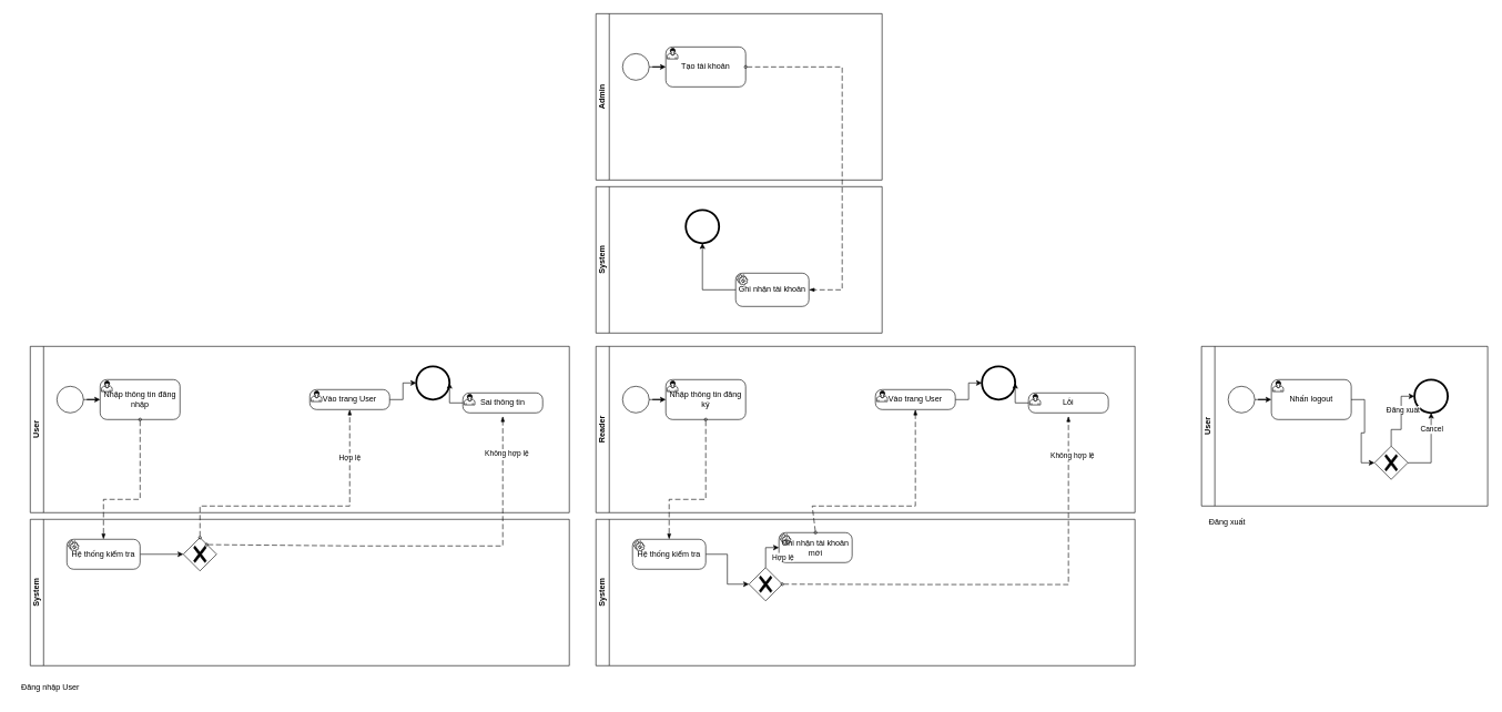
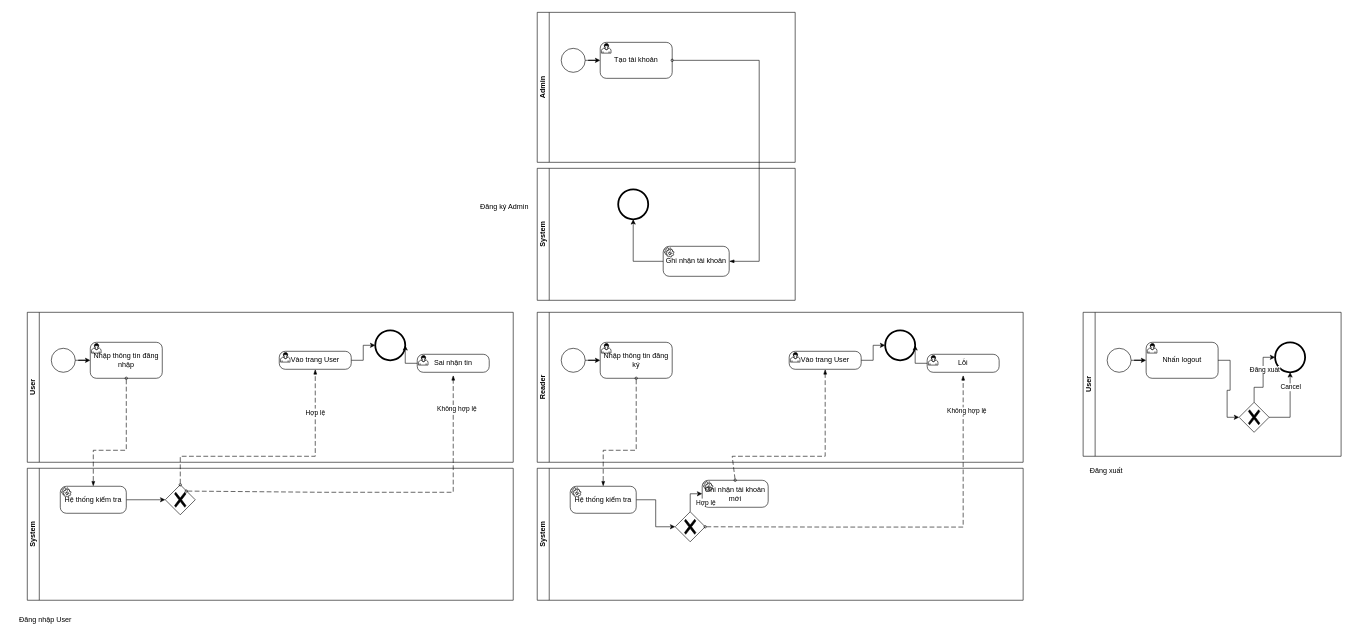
  <mxCell id="0" />
  <mxCell id="1" parent="0" />
  <mxCell id="2" value="System" style="swimlane;startSize=20;horizontal=0;html=1;whiteSpace=wrap;" parent="1" vertex="1"><mxGeometry x="45" y="780" width="810" height="220" as="geometry" /></mxCell>
  <mxCell id="3" value="" style="edgeStyle=orthogonalEdgeStyle;rounded=0;orthogonalLoop=1;jettySize=auto;html=1;" parent="2" source="4" target="5" edge="1"><mxGeometry relative="1" as="geometry" /></mxCell>
  <mxCell id="4" value="Hệ thống kiểm tra" style="points=[[0.25,0,0],[0.5,0,0],[0.75,0,0],[1,0.25,0],[1,0.5,0],[1,0.75,0],[0.75,1,0],[0.5,1,0],[0.25,1,0],[0,0.75,0],[0,0.5,0],[0,0.25,0]];shape=mxgraph.bpmn.task;whiteSpace=wrap;rectStyle=rounded;size=10;html=1;container=1;expand=0;collapsible=0;taskMarker=service;" parent="2" vertex="1"><mxGeometry x="55" y="30" width="110" height="45" as="geometry" /></mxCell>
  <mxCell id="5" value="" style="points=[[0.25,0.25,0],[0.5,0,0],[0.75,0.25,0],[1,0.5,0],[0.75,0.75,0],[0.5,1,0],[0.25,0.75,0],[0,0.5,0]];shape=mxgraph.bpmn.gateway2;html=1;verticalLabelPosition=bottom;labelBackgroundColor=#ffffff;verticalAlign=top;align=center;perimeter=rhombusPerimeter;outlineConnect=0;outline=none;symbol=none;gwType=exclusive;" parent="2" vertex="1"><mxGeometry x="230" y="27.5" width="50" height="50" as="geometry" /></mxCell>
  <mxCell id="6" value="User" style="swimlane;startSize=20;horizontal=0;html=1;whiteSpace=wrap;" parent="1" vertex="1"><mxGeometry x="45" y="520" width="810" height="250" as="geometry" /></mxCell>
  <mxCell id="7" value="" style="points=[[0.145,0.145,0],[0.5,0,0],[0.855,0.145,0],[1,0.5,0],[0.855,0.855,0],[0.5,1,0],[0.145,0.855,0],[0,0.5,0]];shape=mxgraph.bpmn.event;html=1;verticalLabelPosition=bottom;labelBackgroundColor=#ffffff;verticalAlign=top;align=center;perimeter=ellipsePerimeter;outlineConnect=0;aspect=fixed;outline=standard;symbol=general;" parent="6" vertex="1"><mxGeometry x="40" y="60" width="40" height="40" as="geometry" /></mxCell>
  <mxCell id="8" value="Nhập thông tin đăng nhập" style="points=[[0.25,0,0],[0.5,0,0],[0.75,0,0],[1,0.25,0],[1,0.5,0],[1,0.75,0],[0.75,1,0],[0.5,1,0],[0.25,1,0],[0,0.75,0],[0,0.5,0],[0,0.25,0]];shape=mxgraph.bpmn.task;whiteSpace=wrap;rectStyle=rounded;size=10;html=1;container=1;expand=0;collapsible=0;taskMarker=user;" parent="6" vertex="1"><mxGeometry x="105" y="50" width="120" height="60" as="geometry" /></mxCell>
  <mxCell id="9" style="edgeStyle=orthogonalEdgeStyle;rounded=0;orthogonalLoop=1;jettySize=auto;html=1;entryX=0;entryY=0.5;entryDx=0;entryDy=0;entryPerimeter=0;" parent="6" source="7" target="8" edge="1"><mxGeometry relative="1" as="geometry" /></mxCell>
  <mxCell id="10" value="" style="edgeStyle=orthogonalEdgeStyle;rounded=0;orthogonalLoop=1;jettySize=auto;html=1;entryX=0;entryY=0.5;entryDx=0;entryDy=0;entryPerimeter=0;" parent="6" source="11" target="12" edge="1"><mxGeometry relative="1" as="geometry"><mxPoint x="580" y="25" as="targetPoint" /></mxGeometry></mxCell>
  <mxCell id="11" value="Vào trang User" style="points=[[0.25,0,0],[0.5,0,0],[0.75,0,0],[1,0.25,0],[1,0.5,0],[1,0.75,0],[0.75,1,0],[0.5,1,0],[0.25,1,0],[0,0.75,0],[0,0.5,0],[0,0.25,0]];shape=mxgraph.bpmn.task;whiteSpace=wrap;rectStyle=rounded;size=10;html=1;container=1;expand=0;collapsible=0;taskMarker=user;" parent="6" vertex="1"><mxGeometry x="420" y="65" width="120" height="30" as="geometry" /></mxCell>
  <mxCell id="12" value="" style="points=[[0.145,0.145,0],[0.5,0,0],[0.855,0.145,0],[1,0.5,0],[0.855,0.855,0],[0.5,1,0],[0.145,0.855,0],[0,0.5,0]];shape=mxgraph.bpmn.event;html=1;verticalLabelPosition=bottom;labelBackgroundColor=#ffffff;verticalAlign=top;align=center;perimeter=ellipsePerimeter;outlineConnect=0;aspect=fixed;outline=end;symbol=terminate2;" parent="6" vertex="1"><mxGeometry x="580" y="30" width="50" height="50" as="geometry" /></mxCell>
- <mxCell id="13" value="Sai thông tin" style="points=[[0.25,0,0],[0.5,0,0],[0.75,0,0],[1,0.25,0],[1,0.5,0],[1,0.75,0],[0.75,1,0],[0.5,1,0],[0.25,1,0],[0,0.75,0],[0,0.5,0],[0,0.25,0]];shape=mxgraph.bpmn.task;whiteSpace=wrap;rectStyle=rounded;size=10;html=1;container=1;expand=0;collapsible=0;taskMarker=user;" parent="6" vertex="1"><mxGeometry x="650" y="70" width="120" height="30" as="geometry" /></mxCell>
+ <mxCell id="13" value="Sai nhận tin" style="points=[[0.25,0,0],[0.5,0,0],[0.75,0,0],[1,0.25,0],[1,0.5,0],[1,0.75,0],[0.75,1,0],[0.5,1,0],[0.25,1,0],[0,0.75,0],[0,0.5,0],[0,0.25,0]];shape=mxgraph.bpmn.task;whiteSpace=wrap;rectStyle=rounded;size=10;html=1;container=1;expand=0;collapsible=0;taskMarker=user;" parent="6" vertex="1"><mxGeometry x="650" y="70" width="120" height="30" as="geometry" /></mxCell>
  <mxCell id="14" style="edgeStyle=orthogonalEdgeStyle;rounded=0;orthogonalLoop=1;jettySize=auto;html=1;entryX=1;entryY=0.5;entryDx=0;entryDy=0;entryPerimeter=0;" parent="6" source="13" target="12" edge="1"><mxGeometry relative="1" as="geometry" /></mxCell>
  <mxCell id="15" value="" style="dashed=1;dashPattern=8 4;endArrow=blockThin;endFill=1;startArrow=oval;startFill=0;endSize=6;startSize=4;html=1;rounded=0;entryX=0.5;entryY=0;entryDx=0;entryDy=0;entryPerimeter=0;exitX=0.5;exitY=1;exitDx=0;exitDy=0;exitPerimeter=0;" parent="1" source="8" target="4" edge="1"><mxGeometry width="160" relative="1" as="geometry"><mxPoint x="545" y="710" as="sourcePoint" /><mxPoint x="-85" y="930" as="targetPoint" /><Array as="points"><mxPoint x="210" y="750" /><mxPoint x="155" y="750" /></Array></mxGeometry></mxCell>
  <mxCell id="16" value="" style="dashed=1;dashPattern=8 4;endArrow=blockThin;endFill=1;startArrow=oval;startFill=0;endSize=6;startSize=4;html=1;rounded=0;entryX=0.5;entryY=1;entryDx=0;entryDy=0;entryPerimeter=0;exitX=0.5;exitY=0;exitDx=0;exitDy=0;exitPerimeter=0;" parent="1" source="5" target="11" edge="1"><mxGeometry width="160" relative="1" as="geometry"><mxPoint x="220" y="640" as="sourcePoint" /><mxPoint x="165" y="820" as="targetPoint" /><Array as="points"><mxPoint x="300" y="760" /><mxPoint x="525" y="760" /></Array></mxGeometry></mxCell>
  <mxCell id="17" value="Hợp lệ" style="edgeLabel;html=1;align=center;verticalAlign=middle;resizable=0;points=[];" parent="16" vertex="1" connectable="0"><mxGeometry x="0.659" y="1" relative="1" as="geometry"><mxPoint as="offset" /></mxGeometry></mxCell>
  <mxCell id="18" value="" style="dashed=1;dashPattern=8 4;endArrow=blockThin;endFill=1;startArrow=oval;startFill=0;endSize=6;startSize=4;html=1;rounded=0;exitX=0.5;exitY=0;exitDx=0;exitDy=0;exitPerimeter=0;" parent="1" edge="1"><mxGeometry width="160" relative="1" as="geometry"><mxPoint x="310" y="818" as="sourcePoint" /><mxPoint x="755" y="625" as="targetPoint" /><Array as="points"><mxPoint x="535" y="820" /><mxPoint x="755" y="820" /></Array></mxGeometry></mxCell>
  <mxCell id="19" value="Không hợp lệ" style="edgeLabel;html=1;align=center;verticalAlign=middle;resizable=0;points=[];" parent="18" vertex="1" connectable="0"><mxGeometry x="0.827" y="-5" relative="1" as="geometry"><mxPoint as="offset" /></mxGeometry></mxCell>
  <mxCell id="20" value="System" style="swimlane;startSize=20;horizontal=0;html=1;whiteSpace=wrap;" parent="1" vertex="1"><mxGeometry x="895" y="780" width="810" height="220" as="geometry" /></mxCell>
  <mxCell id="21" value="" style="edgeStyle=orthogonalEdgeStyle;rounded=0;orthogonalLoop=1;jettySize=auto;html=1;" parent="20" source="22" target="23" edge="1"><mxGeometry relative="1" as="geometry" /></mxCell>
  <mxCell id="22" value="Hệ thống kiểm tra" style="points=[[0.25,0,0],[0.5,0,0],[0.75,0,0],[1,0.25,0],[1,0.5,0],[1,0.75,0],[0.75,1,0],[0.5,1,0],[0.25,1,0],[0,0.75,0],[0,0.5,0],[0,0.25,0]];shape=mxgraph.bpmn.task;whiteSpace=wrap;rectStyle=rounded;size=10;html=1;container=1;expand=0;collapsible=0;taskMarker=service;" parent="20" vertex="1"><mxGeometry x="55" y="30" width="110" height="45" as="geometry" /></mxCell>
  <mxCell id="23" value="" style="points=[[0.25,0.25,0],[0.5,0,0],[0.75,0.25,0],[1,0.5,0],[0.75,0.75,0],[0.5,1,0],[0.25,0.75,0],[0,0.5,0]];shape=mxgraph.bpmn.gateway2;html=1;verticalLabelPosition=bottom;labelBackgroundColor=#ffffff;verticalAlign=top;align=center;perimeter=rhombusPerimeter;outlineConnect=0;outline=none;symbol=none;gwType=exclusive;" parent="20" vertex="1"><mxGeometry x="230" y="72.5" width="50" height="50" as="geometry" /></mxCell>
  <mxCell id="24" value="Ghi nhận tài khoản mới" style="points=[[0.25,0,0],[0.5,0,0],[0.75,0,0],[1,0.25,0],[1,0.5,0],[1,0.75,0],[0.75,1,0],[0.5,1,0],[0.25,1,0],[0,0.75,0],[0,0.5,0],[0,0.25,0]];shape=mxgraph.bpmn.task;whiteSpace=wrap;rectStyle=rounded;size=10;html=1;container=1;expand=0;collapsible=0;taskMarker=service;" parent="20" vertex="1"><mxGeometry x="275" y="20" width="110" height="45" as="geometry" /></mxCell>
  <mxCell id="25" style="edgeStyle=orthogonalEdgeStyle;rounded=0;orthogonalLoop=1;jettySize=auto;html=1;entryX=0;entryY=0.5;entryDx=0;entryDy=0;entryPerimeter=0;" parent="20" source="23" target="24" edge="1"><mxGeometry relative="1" as="geometry" /></mxCell>
  <mxCell id="26" value="Reader" style="swimlane;startSize=20;horizontal=0;html=1;whiteSpace=wrap;" parent="1" vertex="1"><mxGeometry x="895" y="520" width="810" height="250" as="geometry" /></mxCell>
  <mxCell id="27" value="" style="points=[[0.145,0.145,0],[0.5,0,0],[0.855,0.145,0],[1,0.5,0],[0.855,0.855,0],[0.5,1,0],[0.145,0.855,0],[0,0.5,0]];shape=mxgraph.bpmn.event;html=1;verticalLabelPosition=bottom;labelBackgroundColor=#ffffff;verticalAlign=top;align=center;perimeter=ellipsePerimeter;outlineConnect=0;aspect=fixed;outline=standard;symbol=general;" parent="26" vertex="1"><mxGeometry x="40" y="60" width="40" height="40" as="geometry" /></mxCell>
  <mxCell id="28" value="Nhập thông tin đăng ký" style="points=[[0.25,0,0],[0.5,0,0],[0.75,0,0],[1,0.25,0],[1,0.5,0],[1,0.75,0],[0.75,1,0],[0.5,1,0],[0.25,1,0],[0,0.75,0],[0,0.5,0],[0,0.25,0]];shape=mxgraph.bpmn.task;whiteSpace=wrap;rectStyle=rounded;size=10;html=1;container=1;expand=0;collapsible=0;taskMarker=user;" parent="26" vertex="1"><mxGeometry x="105" y="50" width="120" height="60" as="geometry" /></mxCell>
  <mxCell id="29" style="edgeStyle=orthogonalEdgeStyle;rounded=0;orthogonalLoop=1;jettySize=auto;html=1;entryX=0;entryY=0.5;entryDx=0;entryDy=0;entryPerimeter=0;" parent="26" source="27" target="28" edge="1"><mxGeometry relative="1" as="geometry" /></mxCell>
  <mxCell id="30" value="" style="edgeStyle=orthogonalEdgeStyle;rounded=0;orthogonalLoop=1;jettySize=auto;html=1;entryX=0;entryY=0.5;entryDx=0;entryDy=0;entryPerimeter=0;" parent="26" source="31" target="32" edge="1"><mxGeometry relative="1" as="geometry"><mxPoint x="580" y="25" as="targetPoint" /></mxGeometry></mxCell>
  <mxCell id="31" value="Vào trang User" style="points=[[0.25,0,0],[0.5,0,0],[0.75,0,0],[1,0.25,0],[1,0.5,0],[1,0.75,0],[0.75,1,0],[0.5,1,0],[0.25,1,0],[0,0.75,0],[0,0.5,0],[0,0.25,0]];shape=mxgraph.bpmn.task;whiteSpace=wrap;rectStyle=rounded;size=10;html=1;container=1;expand=0;collapsible=0;taskMarker=user;" parent="26" vertex="1"><mxGeometry x="420" y="65" width="120" height="30" as="geometry" /></mxCell>
  <mxCell id="32" value="" style="points=[[0.145,0.145,0],[0.5,0,0],[0.855,0.145,0],[1,0.5,0],[0.855,0.855,0],[0.5,1,0],[0.145,0.855,0],[0,0.5,0]];shape=mxgraph.bpmn.event;html=1;verticalLabelPosition=bottom;labelBackgroundColor=#ffffff;verticalAlign=top;align=center;perimeter=ellipsePerimeter;outlineConnect=0;aspect=fixed;outline=end;symbol=terminate2;" parent="26" vertex="1"><mxGeometry x="580" y="30" width="50" height="50" as="geometry" /></mxCell>
  <mxCell id="33" value="Lỗi" style="points=[[0.25,0,0],[0.5,0,0],[0.75,0,0],[1,0.25,0],[1,0.5,0],[1,0.75,0],[0.75,1,0],[0.5,1,0],[0.25,1,0],[0,0.75,0],[0,0.5,0],[0,0.25,0]];shape=mxgraph.bpmn.task;whiteSpace=wrap;rectStyle=rounded;size=10;html=1;container=1;expand=0;collapsible=0;taskMarker=user;" parent="26" vertex="1"><mxGeometry x="650" y="70" width="120" height="30" as="geometry" /></mxCell>
  <mxCell id="34" style="edgeStyle=orthogonalEdgeStyle;rounded=0;orthogonalLoop=1;jettySize=auto;html=1;entryX=1;entryY=0.5;entryDx=0;entryDy=0;entryPerimeter=0;" parent="26" source="33" target="32" edge="1"><mxGeometry relative="1" as="geometry" /></mxCell>
  <mxCell id="35" value="" style="dashed=1;dashPattern=8 4;endArrow=blockThin;endFill=1;startArrow=oval;startFill=0;endSize=6;startSize=4;html=1;rounded=0;entryX=0.5;entryY=0;entryDx=0;entryDy=0;entryPerimeter=0;exitX=0.5;exitY=1;exitDx=0;exitDy=0;exitPerimeter=0;" parent="1" source="28" target="22" edge="1"><mxGeometry width="160" relative="1" as="geometry"><mxPoint x="1395" y="710" as="sourcePoint" /><mxPoint x="765" y="930" as="targetPoint" /><Array as="points"><mxPoint x="1060" y="750" /><mxPoint x="1005" y="750" /></Array></mxGeometry></mxCell>
  <mxCell id="36" value="" style="dashed=1;dashPattern=8 4;endArrow=blockThin;endFill=1;startArrow=oval;startFill=0;endSize=6;startSize=4;html=1;rounded=0;entryX=0.5;entryY=1;entryDx=0;entryDy=0;entryPerimeter=0;exitX=0.5;exitY=0;exitDx=0;exitDy=0;exitPerimeter=0;" parent="1" source="24" target="31" edge="1"><mxGeometry width="160" relative="1" as="geometry"><mxPoint x="1070" y="640" as="sourcePoint" /><mxPoint x="1015" y="820" as="targetPoint" /><Array as="points"><mxPoint x="1220" y="760" /><mxPoint x="1375" y="760" /></Array></mxGeometry></mxCell>
  <mxCell id="37" value="Hợp lệ" style="edgeLabel;html=1;align=center;verticalAlign=middle;resizable=0;points=[];" parent="36" vertex="1" connectable="0"><mxGeometry x="0.659" y="1" relative="1" as="geometry"><mxPoint x="-199" y="163" as="offset" /></mxGeometry></mxCell>
  <mxCell id="38" value="" style="dashed=1;dashPattern=8 4;endArrow=blockThin;endFill=1;startArrow=oval;startFill=0;endSize=6;startSize=4;html=1;rounded=0;exitX=1;exitY=0.5;exitDx=0;exitDy=0;exitPerimeter=0;" parent="1" source="23" edge="1"><mxGeometry width="160" relative="1" as="geometry"><mxPoint x="1160" y="818" as="sourcePoint" /><mxPoint x="1605" y="625" as="targetPoint" /><Array as="points"><mxPoint x="1385" y="878" /><mxPoint x="1605" y="878" /></Array></mxGeometry></mxCell>
  <mxCell id="39" value="Không hợp lệ" style="edgeLabel;html=1;align=center;verticalAlign=middle;resizable=0;points=[];" parent="38" vertex="1" connectable="0"><mxGeometry x="0.827" y="-5" relative="1" as="geometry"><mxPoint as="offset" /></mxGeometry></mxCell>
  <mxCell id="40" value="System" style="swimlane;startSize=20;horizontal=0;html=1;whiteSpace=wrap;" parent="1" vertex="1"><mxGeometry x="895" y="280" width="430" height="220" as="geometry" /></mxCell>
  <mxCell id="41" value="" style="points=[[0.145,0.145,0],[0.5,0,0],[0.855,0.145,0],[1,0.5,0],[0.855,0.855,0],[0.5,1,0],[0.145,0.855,0],[0,0.5,0]];shape=mxgraph.bpmn.event;html=1;verticalLabelPosition=bottom;labelBackgroundColor=#ffffff;verticalAlign=top;align=center;perimeter=ellipsePerimeter;outlineConnect=0;aspect=fixed;outline=end;symbol=terminate2;" parent="40" vertex="1"><mxGeometry x="135" y="35" width="50" height="50" as="geometry" /></mxCell>
  <mxCell id="42" value="Ghi nhận tài khoản" style="points=[[0.25,0,0],[0.5,0,0],[0.75,0,0],[1,0.25,0],[1,0.5,0],[1,0.75,0],[0.75,1,0],[0.5,1,0],[0.25,1,0],[0,0.75,0],[0,0.5,0],[0,0.25,0]];shape=mxgraph.bpmn.task;whiteSpace=wrap;rectStyle=rounded;size=10;html=1;container=1;expand=0;collapsible=0;taskMarker=service;" parent="40" vertex="1"><mxGeometry x="210" y="130" width="110" height="50" as="geometry" /></mxCell>
  <mxCell id="43" style="edgeStyle=orthogonalEdgeStyle;rounded=0;orthogonalLoop=1;jettySize=auto;html=1;entryX=0.5;entryY=1;entryDx=0;entryDy=0;entryPerimeter=0;" parent="40" source="42" target="41" edge="1"><mxGeometry relative="1" as="geometry" /></mxCell>
  <mxCell id="44" value="Admin" style="swimlane;startSize=20;horizontal=0;html=1;whiteSpace=wrap;" parent="1" vertex="1"><mxGeometry x="895" y="20" width="430" height="250" as="geometry" /></mxCell>
  <mxCell id="45" value="" style="points=[[0.145,0.145,0],[0.5,0,0],[0.855,0.145,0],[1,0.5,0],[0.855,0.855,0],[0.5,1,0],[0.145,0.855,0],[0,0.5,0]];shape=mxgraph.bpmn.event;html=1;verticalLabelPosition=bottom;labelBackgroundColor=#ffffff;verticalAlign=top;align=center;perimeter=ellipsePerimeter;outlineConnect=0;aspect=fixed;outline=standard;symbol=general;" parent="44" vertex="1"><mxGeometry x="40" y="60" width="40" height="40" as="geometry" /></mxCell>
  <mxCell id="46" value="Tạo tài khoản" style="points=[[0.25,0,0],[0.5,0,0],[0.75,0,0],[1,0.25,0],[1,0.5,0],[1,0.75,0],[0.75,1,0],[0.5,1,0],[0.25,1,0],[0,0.75,0],[0,0.5,0],[0,0.25,0]];shape=mxgraph.bpmn.task;whiteSpace=wrap;rectStyle=rounded;size=10;html=1;container=1;expand=0;collapsible=0;taskMarker=user;" parent="44" vertex="1"><mxGeometry x="105" y="50" width="120" height="60" as="geometry" /></mxCell>
  <mxCell id="47" style="edgeStyle=orthogonalEdgeStyle;rounded=0;orthogonalLoop=1;jettySize=auto;html=1;entryX=0;entryY=0.5;entryDx=0;entryDy=0;entryPerimeter=0;" parent="44" source="45" target="46" edge="1"><mxGeometry relative="1" as="geometry" /></mxCell>
- <mxCell id="48" value="" style="dashed=1;dashPattern=8 4;endArrow=blockThin;endFill=1;startArrow=oval;startFill=0;endSize=6;startSize=4;html=1;rounded=0;exitX=1;exitY=0.5;exitDx=0;exitDy=0;exitPerimeter=0;entryX=1;entryY=0.5;entryDx=0;entryDy=0;entryPerimeter=0;" parent="1" source="46" target="42" edge="1"><mxGeometry width="160" relative="1" as="geometry"><mxPoint x="1595" y="45" as="sourcePoint" /><mxPoint x="1225" y="445" as="targetPoint" /><Array as="points"><mxPoint x="1265" y="100" /><mxPoint x="1265" y="435" /></Array></mxGeometry></mxCell>
+ <mxCell id="48" value="" style="dashed=0;dashPattern=8 4;endArrow=blockThin;endFill=1;startArrow=oval;startFill=0;endSize=6;startSize=4;html=1;rounded=0;exitX=1;exitY=0.5;exitDx=0;exitDy=0;exitPerimeter=0;entryX=1;entryY=0.5;entryDx=0;entryDy=0;entryPerimeter=0;" parent="1" source="46" target="42" edge="1"><mxGeometry width="160" relative="1" as="geometry"><mxPoint x="1595" y="45" as="sourcePoint" /><mxPoint x="1225" y="445" as="targetPoint" /><Array as="points"><mxPoint x="1265" y="100" /><mxPoint x="1265" y="435" /></Array></mxGeometry></mxCell>
  <mxCell id="49" value="User" style="swimlane;startSize=20;horizontal=0;html=1;whiteSpace=wrap;" parent="1" vertex="1"><mxGeometry x="1805" y="520" width="430" height="240" as="geometry" /></mxCell>
  <mxCell id="50" value="" style="points=[[0.145,0.145,0],[0.5,0,0],[0.855,0.145,0],[1,0.5,0],[0.855,0.855,0],[0.5,1,0],[0.145,0.855,0],[0,0.5,0]];shape=mxgraph.bpmn.event;html=1;verticalLabelPosition=bottom;labelBackgroundColor=#ffffff;verticalAlign=top;align=center;perimeter=ellipsePerimeter;outlineConnect=0;aspect=fixed;outline=standard;symbol=general;" parent="49" vertex="1"><mxGeometry x="40" y="60" width="40" height="40" as="geometry" /></mxCell>
  <mxCell id="51" value="Nhấn logout" style="points=[[0.25,0,0],[0.5,0,0],[0.75,0,0],[1,0.25,0],[1,0.5,0],[1,0.75,0],[0.75,1,0],[0.5,1,0],[0.25,1,0],[0,0.75,0],[0,0.5,0],[0,0.25,0]];shape=mxgraph.bpmn.task;whiteSpace=wrap;rectStyle=rounded;size=10;html=1;container=1;expand=0;collapsible=0;taskMarker=user;" parent="49" vertex="1"><mxGeometry x="105" y="50" width="120" height="60" as="geometry" /></mxCell>
  <mxCell id="52" style="edgeStyle=orthogonalEdgeStyle;rounded=0;orthogonalLoop=1;jettySize=auto;html=1;entryX=0;entryY=0.5;entryDx=0;entryDy=0;entryPerimeter=0;" parent="49" source="50" target="51" edge="1"><mxGeometry relative="1" as="geometry" /></mxCell>
  <mxCell id="53" style="edgeStyle=orthogonalEdgeStyle;rounded=0;orthogonalLoop=1;jettySize=auto;html=1;" parent="49" source="55" target="56" edge="1"><mxGeometry relative="1" as="geometry" /></mxCell>
  <mxCell id="54" value="Cancel" style="edgeLabel;html=1;align=center;verticalAlign=middle;resizable=0;points=[];" parent="53" vertex="1" connectable="0"><mxGeometry x="0.57" relative="1" as="geometry"><mxPoint as="offset" /></mxGeometry></mxCell>
  <mxCell id="55" value="" style="points=[[0.25,0.25,0],[0.5,0,0],[0.75,0.25,0],[1,0.5,0],[0.75,0.75,0],[0.5,1,0],[0.25,0.75,0],[0,0.5,0]];shape=mxgraph.bpmn.gateway2;html=1;verticalLabelPosition=bottom;labelBackgroundColor=#ffffff;verticalAlign=top;align=center;perimeter=rhombusPerimeter;outlineConnect=0;outline=none;symbol=none;gwType=exclusive;" parent="49" vertex="1"><mxGeometry x="260" y="150" width="50" height="50" as="geometry" /></mxCell>
  <mxCell id="56" value="" style="points=[[0.145,0.145,0],[0.5,0,0],[0.855,0.145,0],[1,0.5,0],[0.855,0.855,0],[0.5,1,0],[0.145,0.855,0],[0,0.5,0]];shape=mxgraph.bpmn.event;html=1;verticalLabelPosition=bottom;labelBackgroundColor=#ffffff;verticalAlign=top;align=center;perimeter=ellipsePerimeter;outlineConnect=0;aspect=fixed;outline=end;symbol=terminate2;" parent="49" vertex="1"><mxGeometry x="320" y="50" width="50" height="50" as="geometry" /></mxCell>
  <mxCell id="57" style="edgeStyle=orthogonalEdgeStyle;rounded=0;orthogonalLoop=1;jettySize=auto;html=1;entryX=0;entryY=0.5;entryDx=0;entryDy=0;entryPerimeter=0;" parent="49" source="55" target="56" edge="1"><mxGeometry relative="1" as="geometry"><Array as="points"><mxPoint x="285" y="125" /><mxPoint x="300" y="125" /><mxPoint x="300" y="75" /></Array></mxGeometry></mxCell>
  <mxCell id="58" value="Đăng xuất" style="edgeLabel;html=1;align=center;verticalAlign=middle;resizable=0;points=[];" parent="57" vertex="1" connectable="0"><mxGeometry x="0.271" y="-2" relative="1" as="geometry"><mxPoint as="offset" /></mxGeometry></mxCell>
  <mxCell id="59" style="edgeStyle=orthogonalEdgeStyle;rounded=0;orthogonalLoop=1;jettySize=auto;html=1;entryX=0;entryY=0.5;entryDx=0;entryDy=0;entryPerimeter=0;" parent="49" source="51" target="55" edge="1"><mxGeometry relative="1" as="geometry" /></mxCell>
  <mxCell id="60" value="Đăng nhập User" style="text;html=1;align=center;verticalAlign=middle;resizable=0;points=[];autosize=1;strokeColor=none;fillColor=none;" vertex="1" parent="1"><mxGeometry x="20" y="1018" width="110" height="30" as="geometry" /></mxCell>
+ <mxCell id="61" value="Đăng ký Admin" style="text;html=1;align=center;verticalAlign=middle;resizable=0;points=[];autosize=1;strokeColor=none;fillColor=none;" vertex="1" parent="1"><mxGeometry x="790" y="330" width="100" height="30" as="geometry" /></mxCell>
  <mxCell id="62" value="Đăng xuất&amp;nbsp;" style="text;html=1;align=center;verticalAlign=middle;resizable=0;points=[];autosize=1;strokeColor=none;fillColor=none;" vertex="1" parent="1"><mxGeometry x="1805" y="770" width="80" height="30" as="geometry" /></mxCell>
